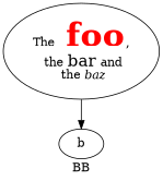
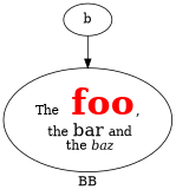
  strict digraph {
    color=red
    label=BB
    rank=same
    fontname="DejaVu Serif"
    node [fontname="DejaVu Serif"]
    n1 [height=1.6106 label=<The<font point-size='40'> <font color='red'><b>foo</b></font></font>,<br/> the <font point-size='20'>bar</font> and<br/> the <i>baz</i>> width=2.1017]
    b [height=0.5 width=0.75]
-   n1 -> b [fontname="DejaVu Serif"]
+   b -> n1 [fontname="DejaVu Serif"]
  }
